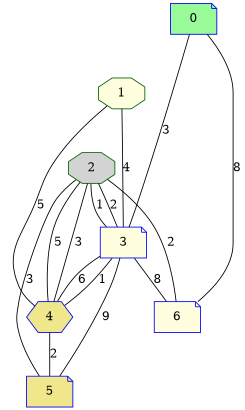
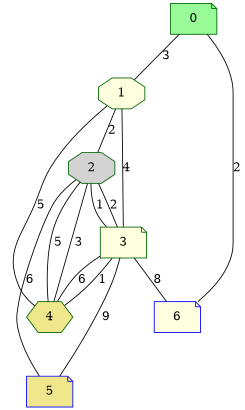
  graph {
    node [color=blue fillcolor=lightyellow shape=note style=filled weight=1]
    1 [color=darkgreen shape=octagon]
-   0 [fillcolor=palegreen]
+   0 [color=darkgreen fillcolor=palegreen]
    6 [weight=4]
    2 [color=darkgreen fillcolor=lightgrey shape=octagon]
-   3
-   4 [fillcolor=khaki shape=hexagon]
+   3 [color=darkgreen]
+   4 [color=darkgreen fillcolor=khaki shape=hexagon]
    5 [fillcolor=khaki]
-   6 -- 2 [label=2]
+   1 -- 2 [label=2]
    1 -- 3 [label=4]
    1 -- 4 [label=5]
-   0 -- 3 [label=3]
-   0 -- 6 [label=8]
+   0 -- 1 [label=3]
+   0 -- 6 [label=2]
    2 -- 3 [label=2]
    2 -- 3 [label=1]
    2 -- 4 [label=3]
    2 -- 4 [label=5]
-   2 -- 5 [label=3]
+   2 -- 5 [label=6]
    3 -- 6 [label=8]
    3 -- 4 [label=1]
    3 -- 4 [label=6]
    3 -- 5 [label=9]
-   4 -- 5 [label=2]
  }
